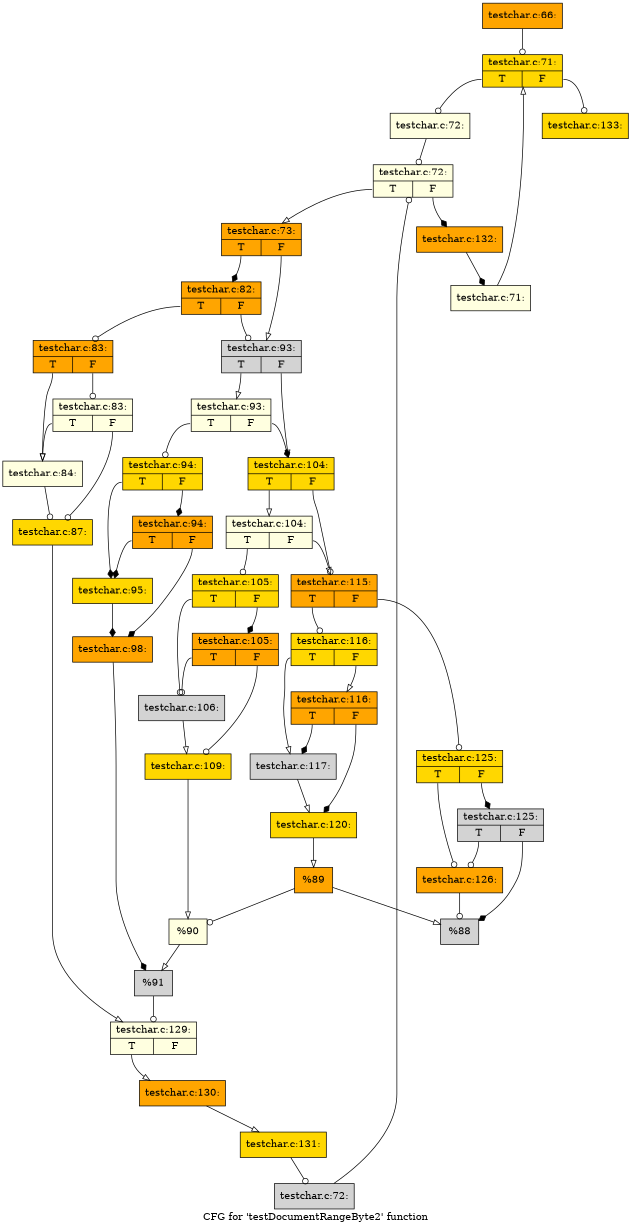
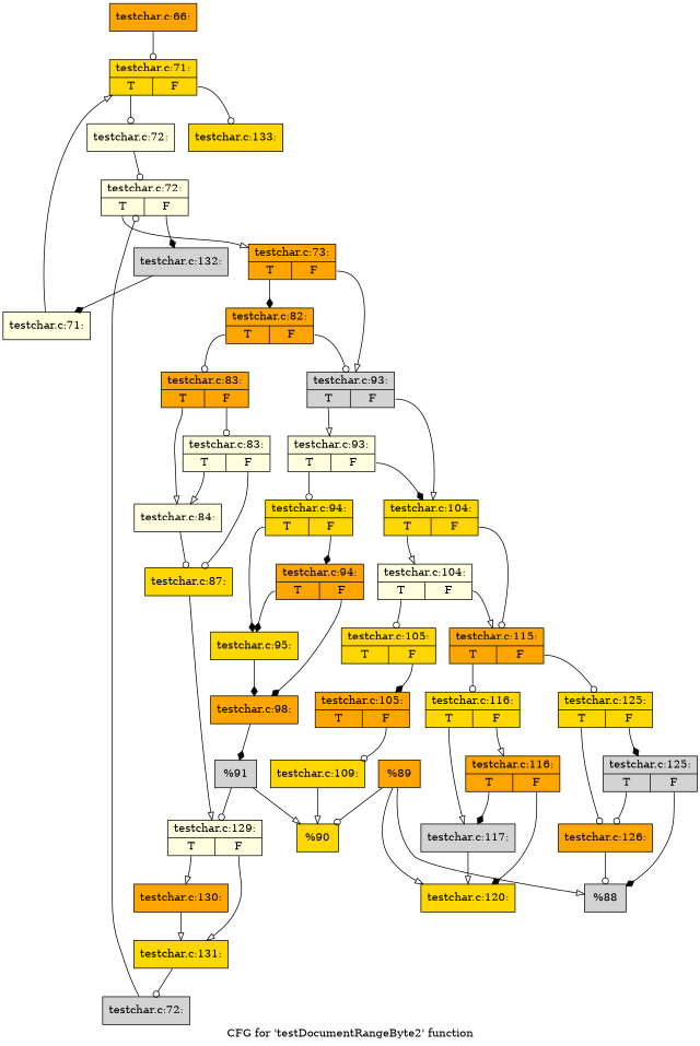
  digraph {
    label="CFG for 'testDocumentRangeByte2' function"
    node [fillcolor=orange shape=record style=filled]
    edge [arrowhead=odot]
    n1 [label="{testchar.c:66:}"]
    n2 [fillcolor=gold label="{testchar.c:71:|{<s0>T|<s1>F}}"]
    n3 [fillcolor=lightyellow label="{testchar.c:72:}"]
    n4 [fillcolor=gold label="{testchar.c:133:}"]
    n5 [fillcolor=lightyellow label="{testchar.c:72:|{<s0>T|<s1>F}}"]
    n6 [label="{testchar.c:73:|{<s0>T|<s1>F}}"]
-   n7 [label="{testchar.c:132:}"]
+   n7 [fillcolor=lightgrey label="{testchar.c:132:}"]
    n8 [label="{testchar.c:82:|{<s0>T|<s1>F}}"]
    n9 [fillcolor=lightgrey label="{testchar.c:93:|{<s0>T|<s1>F}}"]
    n10 [fillcolor=lightyellow label="{testchar.c:71:}"]
    n11 [label="{testchar.c:83:|{<s0>T|<s1>F}}"]
    n12 [fillcolor=lightyellow label="{testchar.c:93:|{<s0>T|<s1>F}}"]
    n13 [fillcolor=gold label="{testchar.c:104:|{<s0>T|<s1>F}}"]
    n14 [fillcolor=lightyellow label="{testchar.c:84:}"]
    n15 [fillcolor=lightyellow label="{testchar.c:83:|{<s0>T|<s1>F}}"]
    n16 [fillcolor=gold label="{testchar.c:94:|{<s0>T|<s1>F}}"]
    n17 [fillcolor=lightyellow label="{testchar.c:104:|{<s0>T|<s1>F}}"]
    n18 [label="{testchar.c:115:|{<s0>T|<s1>F}}"]
    n19 [fillcolor=gold label="{testchar.c:87:}"]
    n20 [fillcolor=lightyellow label="{testchar.c:129:|{<s0>T|<s1>F}}"]
    n21 [label="{testchar.c:130:}"]
    n22 [fillcolor=gold label="{testchar.c:131:}"]
    n23 [fillcolor=lightgrey label="{testchar.c:72:}"]
    n24 [fillcolor=gold label="{testchar.c:95:}"]
    n25 [label="{testchar.c:94:|{<s0>T|<s1>F}}"]
    n26 [fillcolor=gold label="{testchar.c:105:|{<s0>T|<s1>F}}"]
    n27 [fillcolor=gold label="{testchar.c:116:|{<s0>T|<s1>F}}"]
    n28 [fillcolor=gold label="{testchar.c:125:|{<s0>T|<s1>F}}"]
    n29 [label="{testchar.c:98:}"]
    n30 [fillcolor=lightgrey label="{%91}"]
-   n31 [fillcolor=lightgrey label="{testchar.c:106:}"]
    n32 [label="{testchar.c:105:|{<s0>T|<s1>F}}"]
    n33 [fillcolor=lightgrey label="{testchar.c:117:}"]
    n34 [label="{testchar.c:116:|{<s0>T|<s1>F}}"]
    n35 [label="{testchar.c:126:}"]
    n36 [fillcolor=lightgrey label="{testchar.c:125:|{<s0>T|<s1>F}}"]
    n37 [fillcolor=gold label="{testchar.c:109:}"]
-   n38 [fillcolor=lightyellow label="{%90}"]
+   n38 [fillcolor=gold label="{%90}"]
    n39 [fillcolor=gold label="{testchar.c:120:}"]
    n40 [fillcolor=lightgrey label="{%88}"]
    n41 [label="{%89}"]
    n1 -> n2
    n2 -> n3 [tailport=s0]
    n2 -> n4 [tailport=s1]
    n3 -> n5
    n5 -> n6 [arrowhead=onormal tailport=s0]
    n5 -> n7 [arrowhead=diamond tailport=s1]
    n6 -> n8 [arrowhead=diamond tailport=s0]
    n6 -> n9 [arrowhead=onormal tailport=s1]
    n7 -> n10 [arrowhead=diamond]
    n8 -> n9 [tailport=s1]
    n8 -> n11 [tailport=s0]
    n9 -> n12 [arrowhead=onormal tailport=s0]
    n9 -> n13 [arrowhead=onormal tailport=s1]
    n10 -> n2 [arrowhead=onormal]
    n11 -> n14 [arrowhead=onormal tailport=s0]
    n11 -> n15 [tailport=s1]
    n12 -> n13 [arrowhead=diamond tailport=s1]
    n12 -> n16 [tailport=s0]
    n13 -> n17 [arrowhead=onormal tailport=s0]
    n13 -> n18 [tailport=s1]
    n14 -> n19
    n15 -> n14 [arrowhead=onormal tailport=s0]
    n15 -> n19 [tailport=s1]
    n16 -> n24 [arrowhead=diamond tailport=s0]
    n16 -> n25 [arrowhead=diamond tailport=s1]
    n17 -> n18 [arrowhead=onormal tailport=s1]
    n17 -> n26 [tailport=s0]
    n18 -> n27 [tailport=s0]
    n18 -> n28 [tailport=s1]
    n19 -> n20 [arrowhead=onormal]
    n20 -> n21 [arrowhead=onormal tailport=s0]
+   n20 -> n22 [arrowhead=onormal tailport=s1]
    n21 -> n22 [arrowhead=onormal]
    n22 -> n23
    n23 -> n5
    n24 -> n29 [arrowhead=diamond]
    n25 -> n24 [arrowhead=diamond tailport=s0]
    n25 -> n29 [arrowhead=diamond tailport=s1]
-   n26 -> n31 [tailport=s0]
    n26 -> n32 [arrowhead=diamond tailport=s1]
    n27 -> n33 [arrowhead=onormal tailport=s0]
    n27 -> n34 [arrowhead=onormal tailport=s1]
    n28 -> n35 [tailport=s0]
    n28 -> n36 [arrowhead=diamond tailport=s1]
    n29 -> n30 [arrowhead=diamond]
    n30 -> n20
-   n31 -> n37 [arrowhead=onormal]
-   n32 -> n31 [tailport=s0]
    n32 -> n37 [tailport=s1]
    n33 -> n39 [arrowhead=onormal]
    n34 -> n33 [arrowhead=diamond tailport=s0]
    n34 -> n39 [arrowhead=diamond tailport=s1]
    n35 -> n40
    n36 -> n35 [tailport=s0]
    n36 -> n40 [arrowhead=diamond tailport=s1]
    n37 -> n38 [arrowhead=onormal]
-   n38 -> n30 [arrowhead=onormal]
-   n39 -> n41 [arrowhead=onormal]
+   n30 -> n38 [arrowhead=onormal]
+   n41 -> n39 [arrowhead=onormal]
    n41 -> n38
    n41 -> n40 [arrowhead=onormal]
  }
